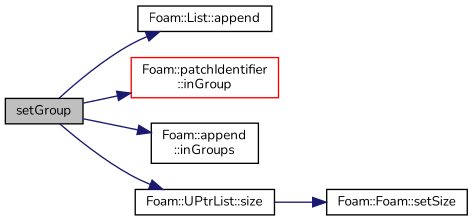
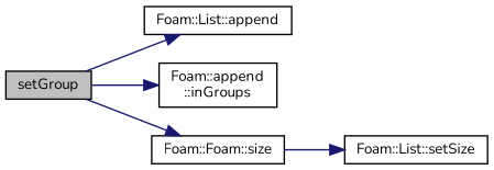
  digraph {
    fontname=Nunito
    rankdir=LR
    node [color=black fontname=Nunito fontsize=10 shape=record]
    edge [color=midnightblue fontname=Nunito fontsize=10 labelfontname=Helvetica labelfontsize=10 style=solid]
    n1 [fillcolor=grey75 fontcolor=black height=0.2 label=setGroup style=filled width=0.4]
    n2 [height=0.2 label="Foam::List::append" width=0.4]
-   n3 [color=red height=0.2 label="Foam::patchIdentifier\l::inGroup" width=0.4]
    n4 [height=0.2 label="Foam::append\l::inGroups" width=0.4]
-   n5 [height=0.2 label="Foam::UPtrList::size" width=0.4]
-   n6 [height=0.2 label="Foam::Foam::setSize" width=0.4]
+   n5 [height=0.2 label="Foam::Foam::size" width=0.4]
+   n6 [height=0.2 label="Foam::List::setSize" width=0.4]
    n1 -> n2
-   n1 -> n3
    n1 -> n4
    n1 -> n5
    n5 -> n6
  }
